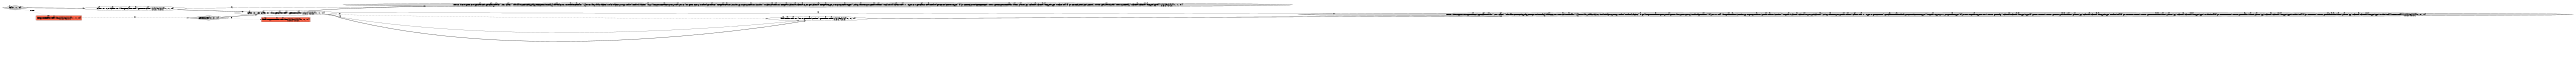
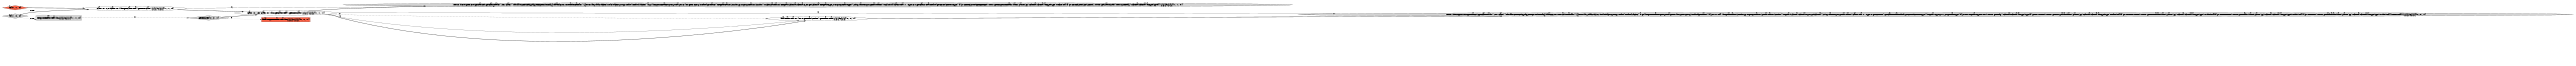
  digraph {
    rankdir=LR
    node [fillcolor=lightgray shape=ellipse style=filled]
    edge [style=bold]
-   n1 [label="as['0', '1', '0']" shape=diamond]
-   n2 [fillcolor=tomato label="ResponseBeanMeta rbm@@@2@@@['1', '1', '0']" shape=box]
+   n1 [fillcolor=tomato label="as['0', '1', '0']" shape=diamond]
+   n2 [label="ResponseBeanMeta rbm@@@2@@@['1', '1', '0']" shape=box]
    n3 [fillcolor=white label="Class<T> c = (Class<T>)rbm.getClassMeta().getInnerClass()@@@3@@@['1', '1', '0']"]
    n4 [label="getRequest['0', '0', '1']" shape=diamond]
    n5 [fillcolor=white label="Class<T> c = (Class<T>)rbm.getClassMeta().getInnerClass()@@@4@@@['1', '1', '1']"]
    n6 [label="return (T)Proxy.newProxyInstance(c.getClassLoader(),new Class((((edu.fdu.CPPDG.tinypdg.pe.ExpressionInfo@15ba5d6,new InvocationHandler(){@Override public Object invoke(Object proxy,Method method,Object(( args){ResponseBeanPropertyMeta pm = rbm.getProperty(method.getName())HttpPartParserSession pp = pm.getParserSession().orElse(partParser)HttpPartSchema schema = pm.getSchema()HttpPartType pt = pm.getPartType()String name = pm.getPartName().orElse(null)ClassMeta<?> type = rc.getClassMeta(method.getGenericReturnType())if (pt == RESPONSE_HEADER) return getResponseHeader(name).parser(pp).schema(schema).asType(type).orElse(null)if (pt == RESPONSE_STATUS) return getStatusCode()return getBody().schema(schema).asType(type)}})@@@5@@@['1', '1', '0']"]
    n7 [fillcolor=white label="final BeanMeta<T> bm = getBeanSession().getBeanMeta(c)@@@5@@@['0', '0', '1']"]
    n8 [label="return (T)Proxy.newProxyInstance(c.getClassLoader(),new Class((((edu.fdu.CPPDG.tinypdg.pe.ExpressionInfo@15ba666,new InvocationHandler(){@Override public Object invoke(Object proxy,Method method,Object(( args){RequestBeanPropertyMeta pm = rbm.getProperty(method.getName())if (pm != null) {HttpPartParserSession pp = pm.getParser(getPartParserSession())HttpPartSchema schema = pm.getSchema()String name = pm.getPartName()ClassMeta<?> type = getContext().getClassMeta(method.getGenericReturnType())HttpPartType pt = pm.getPartType()if (pt == HttpPartType.BODY) return getBody().schema(schema).asType(type)if (pt == QUERY) return getQueryParam(name).parser(pp).schema(schema).asType(type).orElse(null)if (pt == FORMDATA) return getFormParam(name).parser(pp).schema(schema).asType(type).orElse(null)if (pt == HEADER) return getHeader(name).parser(pp).schema(schema).asType(type).orElse(null)if (pt == PATH) return getPathParam(name).parser(pp).schema(schema).asType(type).orElse(null)}return null}})@@@6@@@['0', '0', '1']"]
    n9 [fillcolor=tomato label="final RequestBeanMeta rbm@@@2@@@['0', '0', '1']" shape=box]
+   n10 [label="as['1', '0', '0']" shape=diamond]
    n1 -> n2 [label=true style=dotted]
    n1 -> n3
    n2 -> n4 [label=0 style=dashed]
    n3 -> n5
    n3 -> n6 [label=c style=solid]
    n4 -> n5
    n4 -> n9 [label=0 style=dotted]
    n5 -> n6
    n5 -> n7 [label=0 style=dashed]
    n5 -> n7 [label=c style=solid]
    n5 -> n7
    n5 -> n8 [label=c style=solid]
    n7 -> n8
+   n10 -> n2 [label=true style=dotted]
+   n10 -> n3
  }
